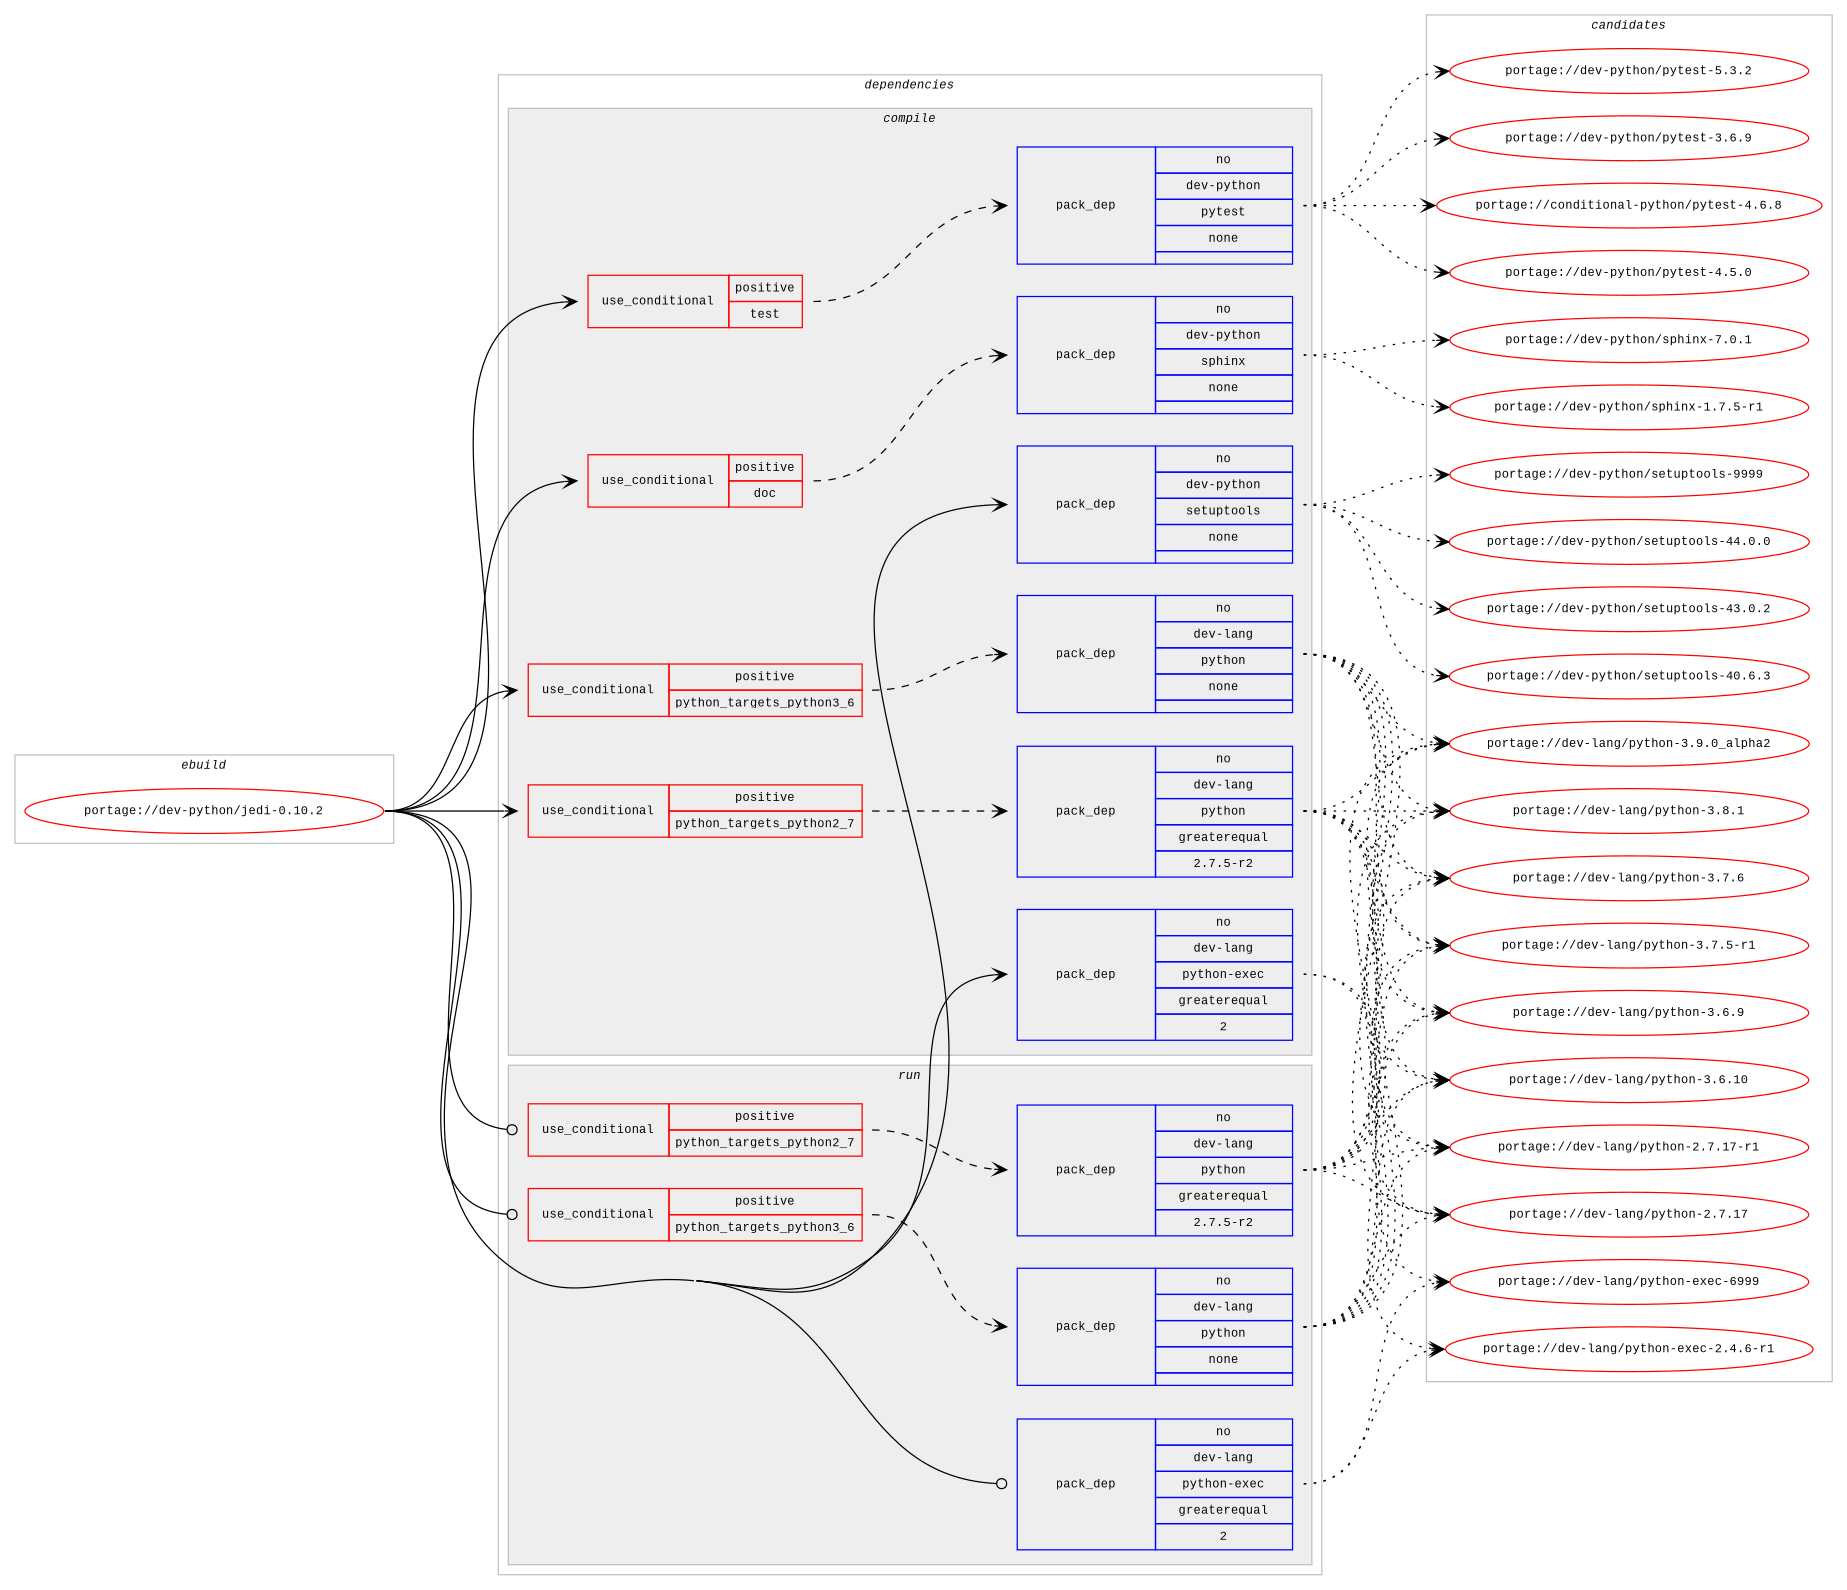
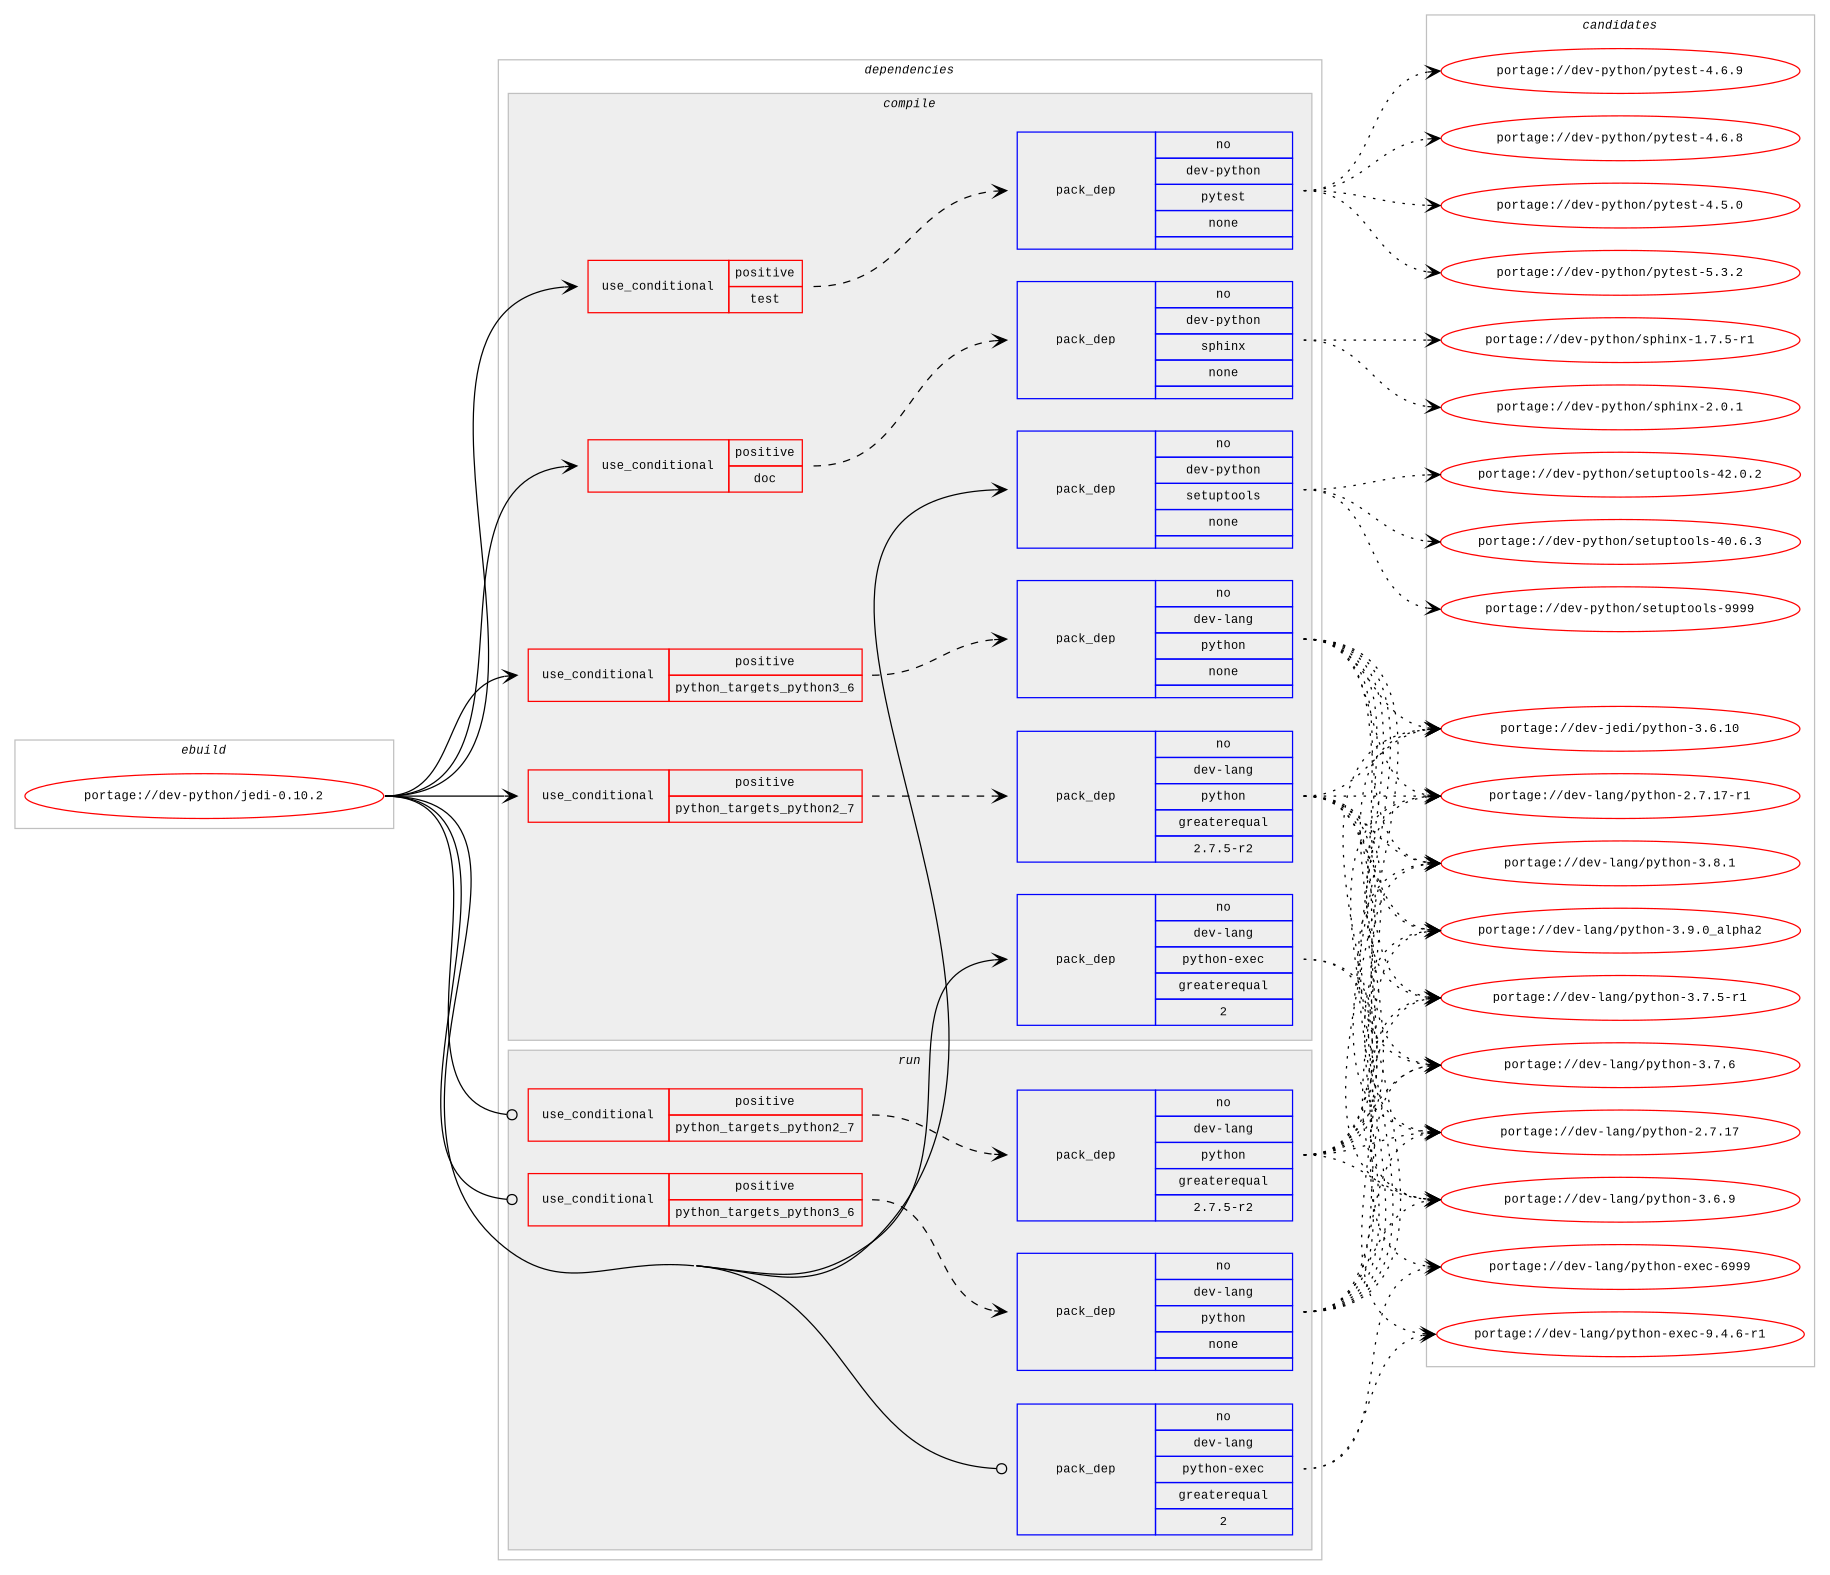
  digraph {
    compound=true
    concentrate=true
    fontname="Liberation Mono"
    fontsize=10
    newrank=true
    rankdir=LR
    ranksep=1.5
    node [color=red fontname="Liberation Mono" fontsize=10]
    edge [arrowhead=vee fontname="Liberation Mono" headport=w style=dotted tailport=e weight=100]
    n1 [label="portage://dev-python/jedi-0.10.2" width=4]
    n2 [color=blue label=<<TABLE BORDER="0" CELLBORDER="1" CELLSPACING="0" CELLPADDING="4" WIDTH="220"><TR><TD ROWSPAN="6" CELLPADDING="30">pack_dep</TD></TR><TR><TD WIDTH="110">no</TD></TR><TR><TD>dev-python</TD></TR><TR><TD>sphinx</TD></TR><TR><TD>none</TD></TR><TR><TD></TD></TR></TABLE>> shape=none]
    n3 [label=<<TABLE BORDER="0" CELLBORDER="1" CELLSPACING="0" CELLPADDING="4"><TR><TD ROWSPAN="3" CELLPADDING="10">use_conditional</TD></TR><TR><TD>positive</TD></TR><TR><TD>doc</TD></TR></TABLE>> shape=none]
    n4 [color=blue label=<<TABLE BORDER="0" CELLBORDER="1" CELLSPACING="0" CELLPADDING="4" WIDTH="220"><TR><TD ROWSPAN="6" CELLPADDING="30">pack_dep</TD></TR><TR><TD WIDTH="110">no</TD></TR><TR><TD>dev-lang</TD></TR><TR><TD>python</TD></TR><TR><TD>greaterequal</TD></TR><TR><TD>2.7.5-r2</TD></TR></TABLE>> shape=none]
    n5 [label=<<TABLE BORDER="0" CELLBORDER="1" CELLSPACING="0" CELLPADDING="4"><TR><TD ROWSPAN="3" CELLPADDING="10">use_conditional</TD></TR><TR><TD>positive</TD></TR><TR><TD>python_targets_python2_7</TD></TR></TABLE>> shape=none]
    n6 [color=blue label=<<TABLE BORDER="0" CELLBORDER="1" CELLSPACING="0" CELLPADDING="4" WIDTH="220"><TR><TD ROWSPAN="6" CELLPADDING="30">pack_dep</TD></TR><TR><TD WIDTH="110">no</TD></TR><TR><TD>dev-lang</TD></TR><TR><TD>python</TD></TR><TR><TD>none</TD></TR><TR><TD></TD></TR></TABLE>> shape=none]
    n7 [label=<<TABLE BORDER="0" CELLBORDER="1" CELLSPACING="0" CELLPADDING="4"><TR><TD ROWSPAN="3" CELLPADDING="10">use_conditional</TD></TR><TR><TD>positive</TD></TR><TR><TD>python_targets_python3_6</TD></TR></TABLE>> shape=none]
    n8 [color=blue label=<<TABLE BORDER="0" CELLBORDER="1" CELLSPACING="0" CELLPADDING="4" WIDTH="220"><TR><TD ROWSPAN="6" CELLPADDING="30">pack_dep</TD></TR><TR><TD WIDTH="110">no</TD></TR><TR><TD>dev-python</TD></TR><TR><TD>pytest</TD></TR><TR><TD>none</TD></TR><TR><TD></TD></TR></TABLE>> shape=none]
    n9 [label=<<TABLE BORDER="0" CELLBORDER="1" CELLSPACING="0" CELLPADDING="4"><TR><TD ROWSPAN="3" CELLPADDING="10">use_conditional</TD></TR><TR><TD>positive</TD></TR><TR><TD>test</TD></TR></TABLE>> shape=none]
    n10 [color=blue label=<<TABLE BORDER="0" CELLBORDER="1" CELLSPACING="0" CELLPADDING="4" WIDTH="220"><TR><TD ROWSPAN="6" CELLPADDING="30">pack_dep</TD></TR><TR><TD WIDTH="110">no</TD></TR><TR><TD>dev-lang</TD></TR><TR><TD>python-exec</TD></TR><TR><TD>greaterequal</TD></TR><TR><TD>2</TD></TR></TABLE>> shape=none]
    n11 [color=blue label=<<TABLE BORDER="0" CELLBORDER="1" CELLSPACING="0" CELLPADDING="4" WIDTH="220"><TR><TD ROWSPAN="6" CELLPADDING="30">pack_dep</TD></TR><TR><TD WIDTH="110">no</TD></TR><TR><TD>dev-python</TD></TR><TR><TD>setuptools</TD></TR><TR><TD>none</TD></TR><TR><TD></TD></TR></TABLE>> shape=none]
    n12 [color=blue label=<<TABLE BORDER="0" CELLBORDER="1" CELLSPACING="0" CELLPADDING="4" WIDTH="220"><TR><TD ROWSPAN="6" CELLPADDING="30">pack_dep</TD></TR><TR><TD WIDTH="110">no</TD></TR><TR><TD>dev-lang</TD></TR><TR><TD>python</TD></TR><TR><TD>greaterequal</TD></TR><TR><TD>2.7.5-r2</TD></TR></TABLE>> shape=none]
    n13 [label=<<TABLE BORDER="0" CELLBORDER="1" CELLSPACING="0" CELLPADDING="4"><TR><TD ROWSPAN="3" CELLPADDING="10">use_conditional</TD></TR><TR><TD>positive</TD></TR><TR><TD>python_targets_python2_7</TD></TR></TABLE>> shape=none]
    n14 [color=blue label=<<TABLE BORDER="0" CELLBORDER="1" CELLSPACING="0" CELLPADDING="4" WIDTH="220"><TR><TD ROWSPAN="6" CELLPADDING="30">pack_dep</TD></TR><TR><TD WIDTH="110">no</TD></TR><TR><TD>dev-lang</TD></TR><TR><TD>python</TD></TR><TR><TD>none</TD></TR><TR><TD></TD></TR></TABLE>> shape=none]
    n15 [label=<<TABLE BORDER="0" CELLBORDER="1" CELLSPACING="0" CELLPADDING="4"><TR><TD ROWSPAN="3" CELLPADDING="10">use_conditional</TD></TR><TR><TD>positive</TD></TR><TR><TD>python_targets_python3_6</TD></TR></TABLE>> shape=none]
    n16 [color=blue label=<<TABLE BORDER="0" CELLBORDER="1" CELLSPACING="0" CELLPADDING="4" WIDTH="220"><TR><TD ROWSPAN="6" CELLPADDING="30">pack_dep</TD></TR><TR><TD WIDTH="110">no</TD></TR><TR><TD>dev-lang</TD></TR><TR><TD>python-exec</TD></TR><TR><TD>greaterequal</TD></TR><TR><TD>2</TD></TR></TABLE>> shape=none]
-   n17 [label="portage://dev-python/sphinx-7.0.1" width=4]
+   n17 [label="portage://dev-python/sphinx-2.0.1" width=4]
    n18 [label="portage://dev-python/sphinx-1.7.5-r1" width=4]
    n19 [label="portage://dev-lang/python-3.9.0_alpha2" width=4]
    n20 [label="portage://dev-lang/python-3.8.1" width=4]
    n21 [label="portage://dev-lang/python-3.7.6" width=4]
    n22 [label="portage://dev-lang/python-3.7.5-r1" width=4]
    n23 [label="portage://dev-lang/python-3.6.9" width=4]
-   n24 [label="portage://dev-lang/python-3.6.10" width=4]
+   n24 [label="portage://dev-jedi/python-3.6.10" width=4]
    n25 [label="portage://dev-lang/python-2.7.17-r1" width=4]
    n26 [label="portage://dev-lang/python-2.7.17" width=4]
    n27 [label="portage://dev-python/pytest-5.3.2" width=4]
-   n28 [label="portage://dev-python/pytest-3.6.9" width=4]
-   n29 [label="portage://conditional-python/pytest-4.6.8" width=4]
+   n28 [label="portage://dev-python/pytest-4.6.9" width=4]
+   n29 [label="portage://dev-python/pytest-4.6.8" width=4]
    n30 [label="portage://dev-python/pytest-4.5.0" width=4]
    n31 [label="portage://dev-lang/python-exec-6999" width=4]
-   n32 [label="portage://dev-lang/python-exec-2.4.6-r1" width=4]
+   n32 [label="portage://dev-lang/python-exec-9.4.6-r1" width=4]
    n33 [label="portage://dev-python/setuptools-9999" width=4]
-   n34 [label="portage://dev-python/setuptools-44.0.0" width=4]
-   n35 [label="portage://dev-python/setuptools-43.0.2" width=4]
+   n35 [label="portage://dev-python/setuptools-42.0.2" width=4]
    n36 [label="portage://dev-python/setuptools-40.6.3" width=4]
    subgraph cluster_1 {
      color=gray
      label=<<i>ebuild</i>>
      n1
    }
    subgraph cluster_2 {
      color=gray
      label=<<i>dependencies</i>>
      subgraph cluster_3 {
        color=gray
        fillcolor="#eeeeee"
        label=<<i>compile</i>>
        style=filled
        subgraph sub_4 {
          color=gray
          fillcolor="#eeeeee"
          label=<<i>compile</i>>
          style=filled
          n3
          subgraph sub_5 {
            color=gray
            fillcolor="#eeeeee"
            label=<<i>compile</i>>
            style=filled
            n2
          }
        }
        subgraph sub_6 {
          color=gray
          fillcolor="#eeeeee"
          label=<<i>compile</i>>
          style=filled
          n5
          subgraph sub_7 {
            color=gray
            fillcolor="#eeeeee"
            label=<<i>compile</i>>
            style=filled
            n4
          }
        }
        subgraph sub_8 {
          color=gray
          fillcolor="#eeeeee"
          label=<<i>compile</i>>
          style=filled
          n7
          subgraph sub_9 {
            color=gray
            fillcolor="#eeeeee"
            label=<<i>compile</i>>
            style=filled
            n6
          }
        }
        subgraph sub_10 {
          color=gray
          fillcolor="#eeeeee"
          label=<<i>compile</i>>
          style=filled
          n9
          subgraph sub_11 {
            color=gray
            fillcolor="#eeeeee"
            label=<<i>compile</i>>
            style=filled
            n8
          }
        }
        subgraph sub_12 {
          color=gray
          fillcolor="#eeeeee"
          label=<<i>compile</i>>
          style=filled
          n10
        }
        subgraph sub_13 {
          color=gray
          fillcolor="#eeeeee"
          label=<<i>compile</i>>
          style=filled
          n11
        }
      }
      subgraph cluster_14 {
        color=gray
        fillcolor="#eeeeee"
        label=<<i>compile and run</i>>
        style=filled
      }
      subgraph cluster_15 {
        color=gray
        fillcolor="#eeeeee"
        label=<<i>run</i>>
        style=filled
        subgraph sub_16 {
          color=gray
          fillcolor="#eeeeee"
          label=<<i>run</i>>
          style=filled
          n13
          subgraph sub_17 {
            color=gray
            fillcolor="#eeeeee"
            label=<<i>run</i>>
            style=filled
            n12
          }
        }
        subgraph sub_18 {
          color=gray
          fillcolor="#eeeeee"
          label=<<i>run</i>>
          style=filled
          n15
          subgraph sub_19 {
            color=gray
            fillcolor="#eeeeee"
            label=<<i>run</i>>
            style=filled
            n14
          }
        }
        subgraph sub_20 {
          color=gray
          fillcolor="#eeeeee"
          label=<<i>run</i>>
          style=filled
          n16
        }
      }
    }
    subgraph cluster_21 {
      color=gray
      label=<<i>candidates</i>>
      rank=same
      subgraph sub_22 {
        color=black
        label=<<i>candidates</i>>
        nodesep=1
        rank=same
        n17
        n18
      }
      subgraph sub_23 {
        color=black
        label=<<i>candidates</i>>
        nodesep=1
        rank=same
        n19
        n20
        n21
        n22
        n23
        n24
        n25
        n26
      }
      subgraph sub_24 {
        color=black
        label=<<i>candidates</i>>
        nodesep=1
        rank=same
        n19
        n20
        n21
        n22
        n23
        n24
        n25
        n26
      }
      subgraph sub_25 {
        color=black
        label=<<i>candidates</i>>
        nodesep=1
        rank=same
        n27
        n28
        n29
        n30
      }
      subgraph sub_26 {
        color=black
        label=<<i>candidates</i>>
        nodesep=1
        rank=same
        n31
        n32
      }
      subgraph sub_27 {
        color=black
        label=<<i>candidates</i>>
        nodesep=1
        rank=same
        n33
-       n34
        n35
        n36
      }
      subgraph sub_28 {
        color=black
        label=<<i>candidates</i>>
        nodesep=1
        rank=same
        n19
        n20
        n21
        n22
        n23
        n24
        n25
        n26
      }
      subgraph sub_29 {
        color=black
        label=<<i>candidates</i>>
        nodesep=1
        rank=same
        n19
        n20
        n21
        n22
        n23
        n24
        n25
        n26
      }
      subgraph sub_30 {
        color=black
        label=<<i>candidates</i>>
        nodesep=1
        rank=same
        n31
        n32
      }
    }
    n1 -> n3 [style=solid weight=20]
    n1 -> n5 [style=solid weight=20]
    n1 -> n7 [style=solid weight=20]
    n1 -> n9 [style=solid weight=20]
    n1 -> n10 [style=solid weight=20]
    n1 -> n11 [style=solid weight=20]
    n1 -> n13 [arrowhead=odot style=solid weight=20]
    n1 -> n15 [arrowhead=odot style=solid weight=20]
    n1 -> n16 [arrowhead=odot style=solid weight=20]
    n2 -> n17
    n2 -> n18
    n3 -> n2 [style=dashed weight=20]
    n4 -> n19
    n4 -> n20
    n4 -> n21
    n4 -> n22
    n4 -> n23
    n4 -> n24
    n4 -> n25
    n4 -> n26
    n5 -> n4 [style=dashed weight=20]
    n6 -> n19
    n6 -> n20
    n6 -> n21
    n6 -> n22
    n6 -> n23
    n6 -> n24
    n6 -> n25
    n6 -> n26
    n7 -> n6 [style=dashed weight=20]
    n8 -> n27
    n8 -> n28
    n8 -> n29
    n8 -> n30
    n9 -> n8 [style=dashed weight=20]
    n10 -> n31
    n10 -> n32
    n11 -> n33
-   n11 -> n34
    n11 -> n35
    n11 -> n36
    n12 -> n19
    n12 -> n20
    n12 -> n21
    n12 -> n22
    n12 -> n23
    n12 -> n24
    n12 -> n25
    n12 -> n26
    n13 -> n12 [style=dashed weight=20]
    n14 -> n19
    n14 -> n20
    n14 -> n21
    n14 -> n22
    n14 -> n23
    n14 -> n24
    n14 -> n25
    n14 -> n26
    n15 -> n14 [style=dashed weight=20]
    n16 -> n31
    n16 -> n32
  }
